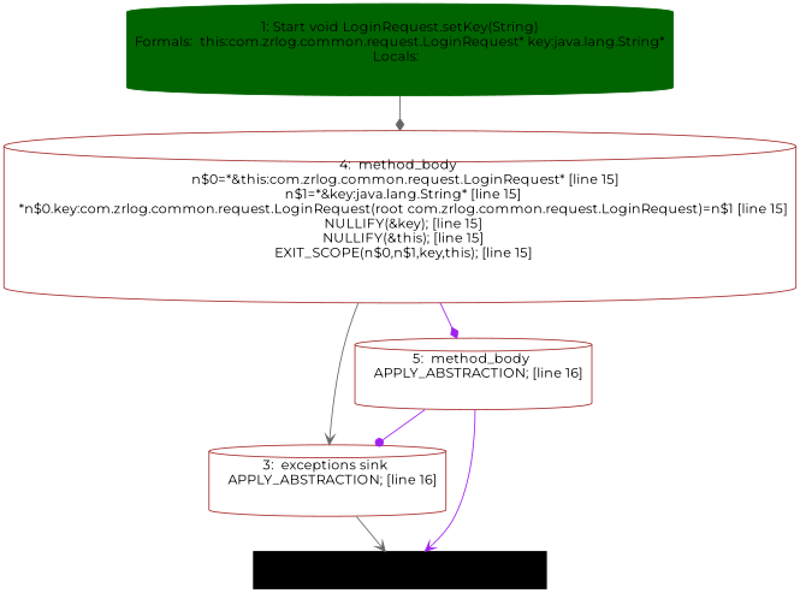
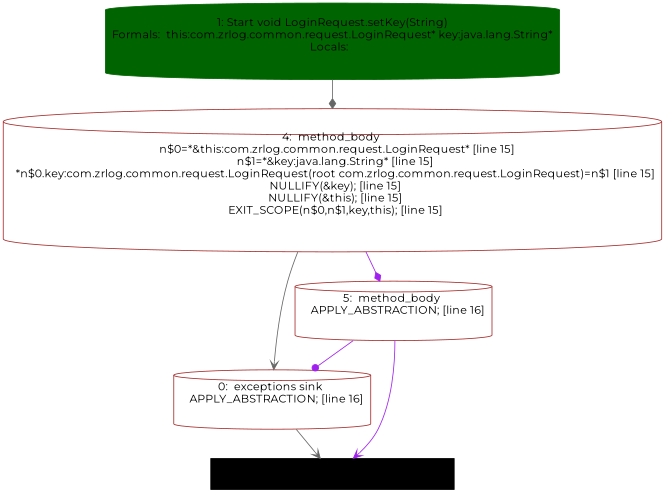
  digraph {
    fontname=Montserrat
    node [color=brown shape=cylinder fontname=Montserrat]
    edge [color=gray40 arrowhead=vee fontname=Montserrat]
    n1 [color=darkgreen label="1: Start void LoginRequest.setKey(String)\nFormals:  this:com.zrlog.common.request.LoginRequest* key:java.lang.String*\nLocals:  \n  " style=filled]
    n2 [label="4:  method_body \n   n$0=*&this:com.zrlog.common.request.LoginRequest* [line 15]\n  n$1=*&key:java.lang.String* [line 15]\n  *n$0.key:com.zrlog.common.request.LoginRequest(root com.zrlog.common.request.LoginRequest)=n$1 [line 15]\n  NULLIFY(&key); [line 15]\n  NULLIFY(&this); [line 15]\n  EXIT_SCOPE(n$0,n$1,key,this); [line 15]\n "]
-   n3 [label="3:  exceptions sink \n   APPLY_ABSTRACTION; [line 16]\n "]
+   n3 [label="0:  exceptions sink \n   APPLY_ABSTRACTION; [line 16]\n "]
    n4 [label="5:  method_body \n   APPLY_ABSTRACTION; [line 16]\n "]
    n5 [color=black label="2: Exit void LoginRequest.setKey(String) \n  " style=filled shape=box]
    n1 -> n2 [arrowhead=diamond]
    n2 -> n3
    n2 -> n4 [color=purple arrowhead=diamond]
    n3 -> n5
    n4 -> n3 [color=purple arrowhead=dot]
    n4 -> n5 [color=purple]
  }
